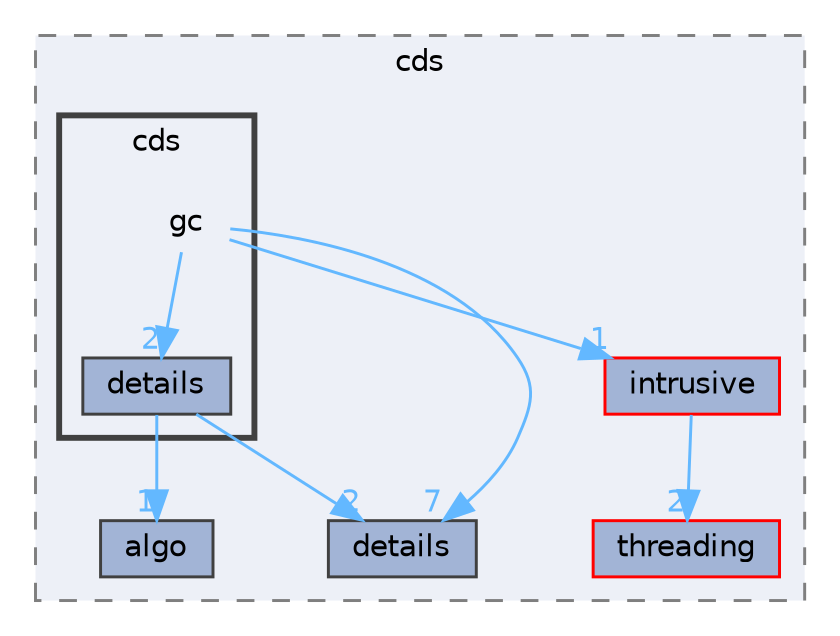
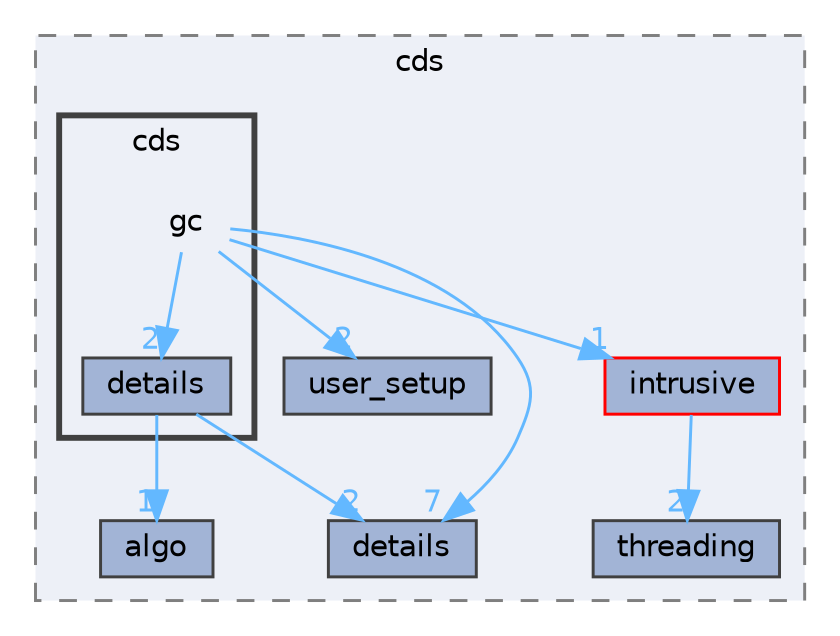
  digraph {
    compound=true
    node [fontname=Helvetica fontsize=10 shape=box color=grey25 fillcolor="#a2b4d6" style=filled]
    edge [color=steelblue1 fontcolor=steelblue1 fontname=Helvetica fontsize=10 headlabel=2 labeldistance=1.5 labelfontname=Helvetica labelfontsize=10]
    n1 [height=0.2 label=gc shape=plaintext width=0.4 color="" fillcolor="" style=""]
    n2 [height=0.2 label=details width=0.4]
    n3 [height=0.2 label=algo width=0.4]
+   n4 [height=0.2 label=user_setup width=0.4]
    n5 [color=red height=0.2 label=intrusive width=0.4]
    n6 [height=0.2 label=details width=0.4]
-   n7 [color=red height=0.2 label=threading width=0.4]
+   n7 [height=0.2 label=threading width=0.4]
    subgraph cluster_1 {
      bgcolor="#edf0f7"
      fontname=Helvetica
      fontsize=10
      label=cds
      pencolor=grey50
      style="filled,dashed"
      n3
+     n4
      n5
      n6
      n7
      subgraph cluster_2 {
        bgcolor="#edf0f7"
        fontname=Helvetica
        fontsize=10
        label=cds
        pencolor=grey25
        style="filled,bold"
        n1
        n2
      }
    }
    n1 -> n2
+   n1 -> n4
    n1 -> n5 [headlabel=1]
    n1 -> n6 [headlabel=7]
    n2 -> n3 [headlabel=1]
    n2 -> n6
    n5 -> n7
  }
